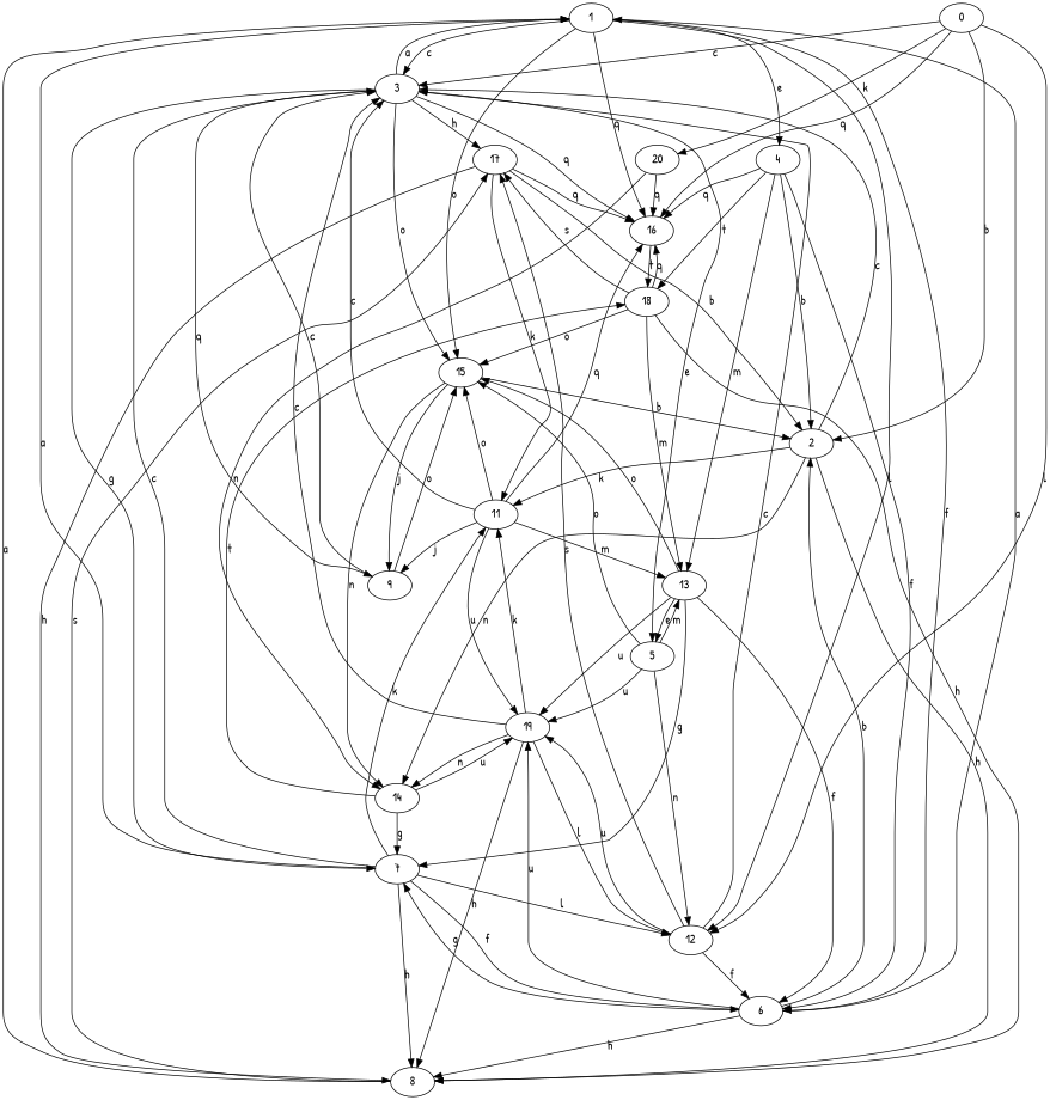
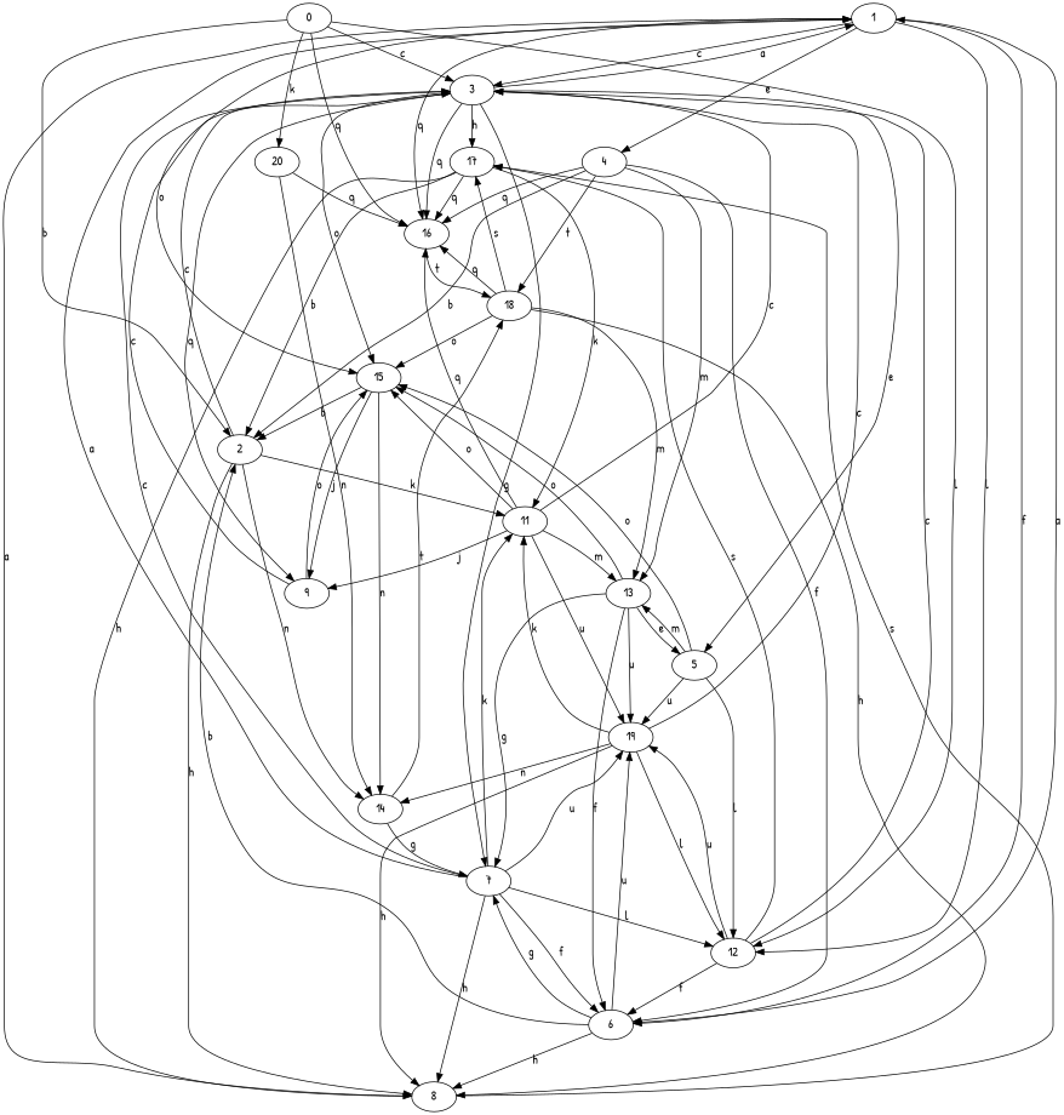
  strict digraph {
    fontname="Patrick Hand"
    node [fontname="Patrick Hand"]
    edge [fontname="Patrick Hand"]
    1
    3
    4
    6
    12
    15
    16
    5
    7
    9
    17
    2
    13
    18
    8
    19
    14
    11
    n19 [label=20]
    0
    1 -> 3 [label=c]
    1 -> 4 [label=e]
    1 -> 6 [label=f]
    1 -> 12 [label=l]
    1 -> 15 [label=o]
    1 -> 16 [label=q]
    3 -> 1 [label=a]
    3 -> 15 [label=o]
    3 -> 16 [label=q]
    3 -> 5 [label=e]
    3 -> 7 [label=g]
    3 -> 9 [label=q]
    3 -> 17 [label=h]
    4 -> 6 [label=f]
    4 -> 16 [label=q]
    4 -> 2 [label=b]
    4 -> 13 [label=m]
    4 -> 18 [label=t]
    6 -> 1 [label=a]
    6 -> 7 [label=g]
    6 -> 2 [label=b]
    6 -> 8 [label=h]
    6 -> 19 [label=u]
    12 -> 3 [label=c]
    12 -> 6 [label=f]
    12 -> 17 [label=s]
    12 -> 19 [label=u]
    15 -> 9 [label=j]
    15 -> 2 [label=b]
    15 -> 14 [label=n]
    16 -> 18 [label=t]
-   5 -> 12 [label=n]
+   5 -> 12 [label=l]
    5 -> 15 [label=o]
    5 -> 13 [label=m]
    5 -> 19 [label=u]
    7 -> 1 [label=a]
    7 -> 3 [label=c]
    7 -> 6 [label=f]
    7 -> 12 [label=l]
    7 -> 8 [label=h]
    7 -> 11 [label=k]
    9 -> 3 [label=c]
    9 -> 15 [label=o]
    17 -> 16 [label=q]
    17 -> 2 [label=b]
    17 -> 8 [label=h]
    17 -> 11 [label=k]
    2 -> 3 [label=c]
    2 -> 8 [label=h]
    2 -> 14 [label=n]
    2 -> 11 [label=k]
    13 -> 6 [label=f]
    13 -> 15 [label=o]
    13 -> 5 [label=e]
    13 -> 7 [label=g]
    13 -> 19 [label=u]
    18 -> 15 [label=o]
    18 -> 16 [label=q]
    18 -> 17 [label=s]
    18 -> 13 [label=m]
    18 -> 8 [label=h]
    8 -> 1 [label=a]
    8 -> 17 [label=s]
    19 -> 3 [label=c]
    19 -> 12 [label=l]
    19 -> 8 [label=h]
    19 -> 14 [label=n]
    19 -> 11 [label=k]
    14 -> 7 [label=g]
    14 -> 18 [label=t]
-   14 -> 19 [label=u]
+   7 -> 19 [label=u]
    11 -> 3 [label=c]
    11 -> 15 [label=o]
    11 -> 16 [label=q]
    11 -> 9 [label=j]
    11 -> 13 [label=m]
    11 -> 19 [label=u]
    n19 -> 16 [label=q]
    n19 -> 14 [label=n]
    0 -> 3 [label=c]
    0 -> 12 [label=l]
    0 -> 16 [label=q]
    0 -> 2 [label=b]
    0 -> n19 [label=k]
  }
